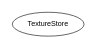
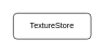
  <mxCell id="0" />
  <mxCell id="1" parent="0" />
- <mxCell id="2" value="TextureStore" style="ellipse;whiteSpace=wrap;html=1;" parent="1" vertex="1"><mxGeometry x="20" y="20" width="120" height="40" as="geometry" /></mxCell>
+ <mxCell id="2" value="TextureStore" style="rounded=1;whiteSpace=wrap;html=1;" parent="1" vertex="1"><mxGeometry x="20" y="20" width="120" height="40" as="geometry" /></mxCell>
